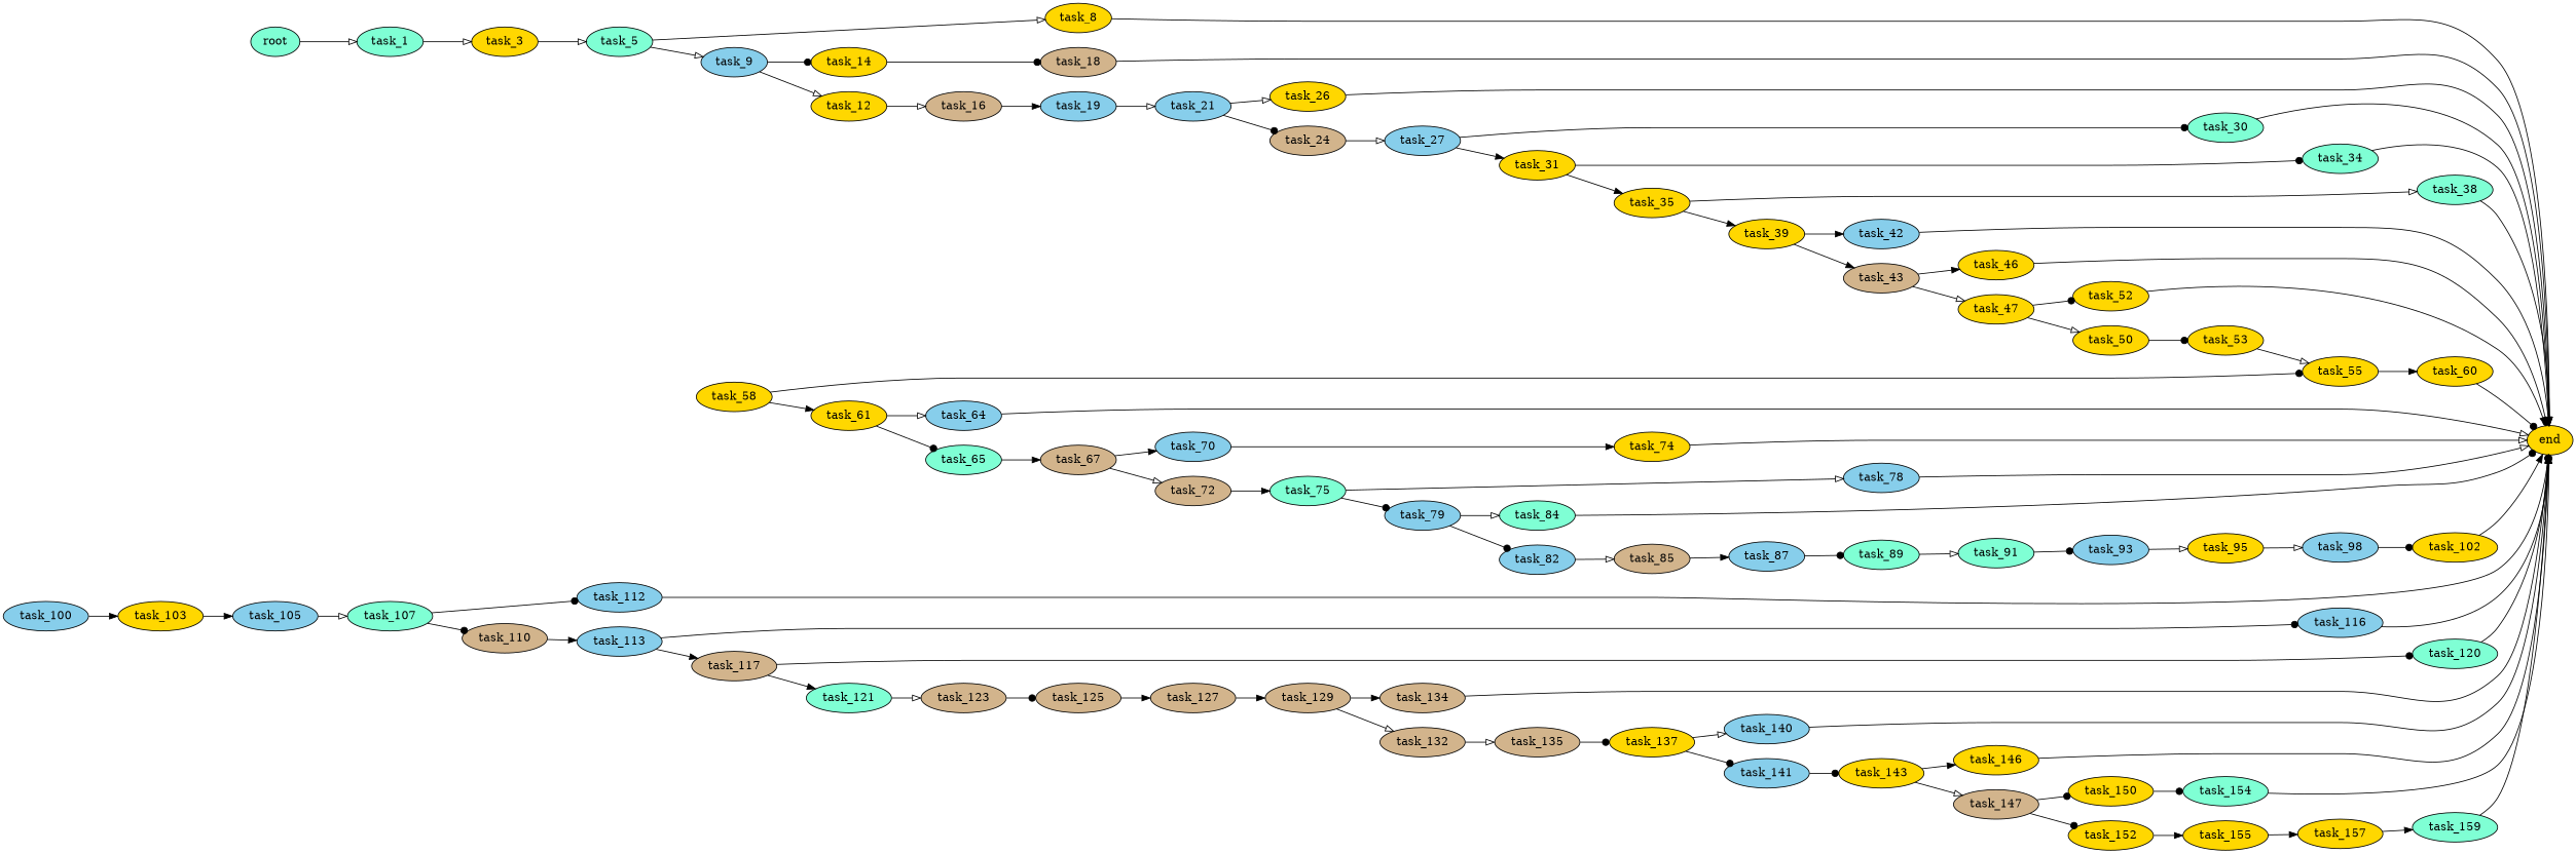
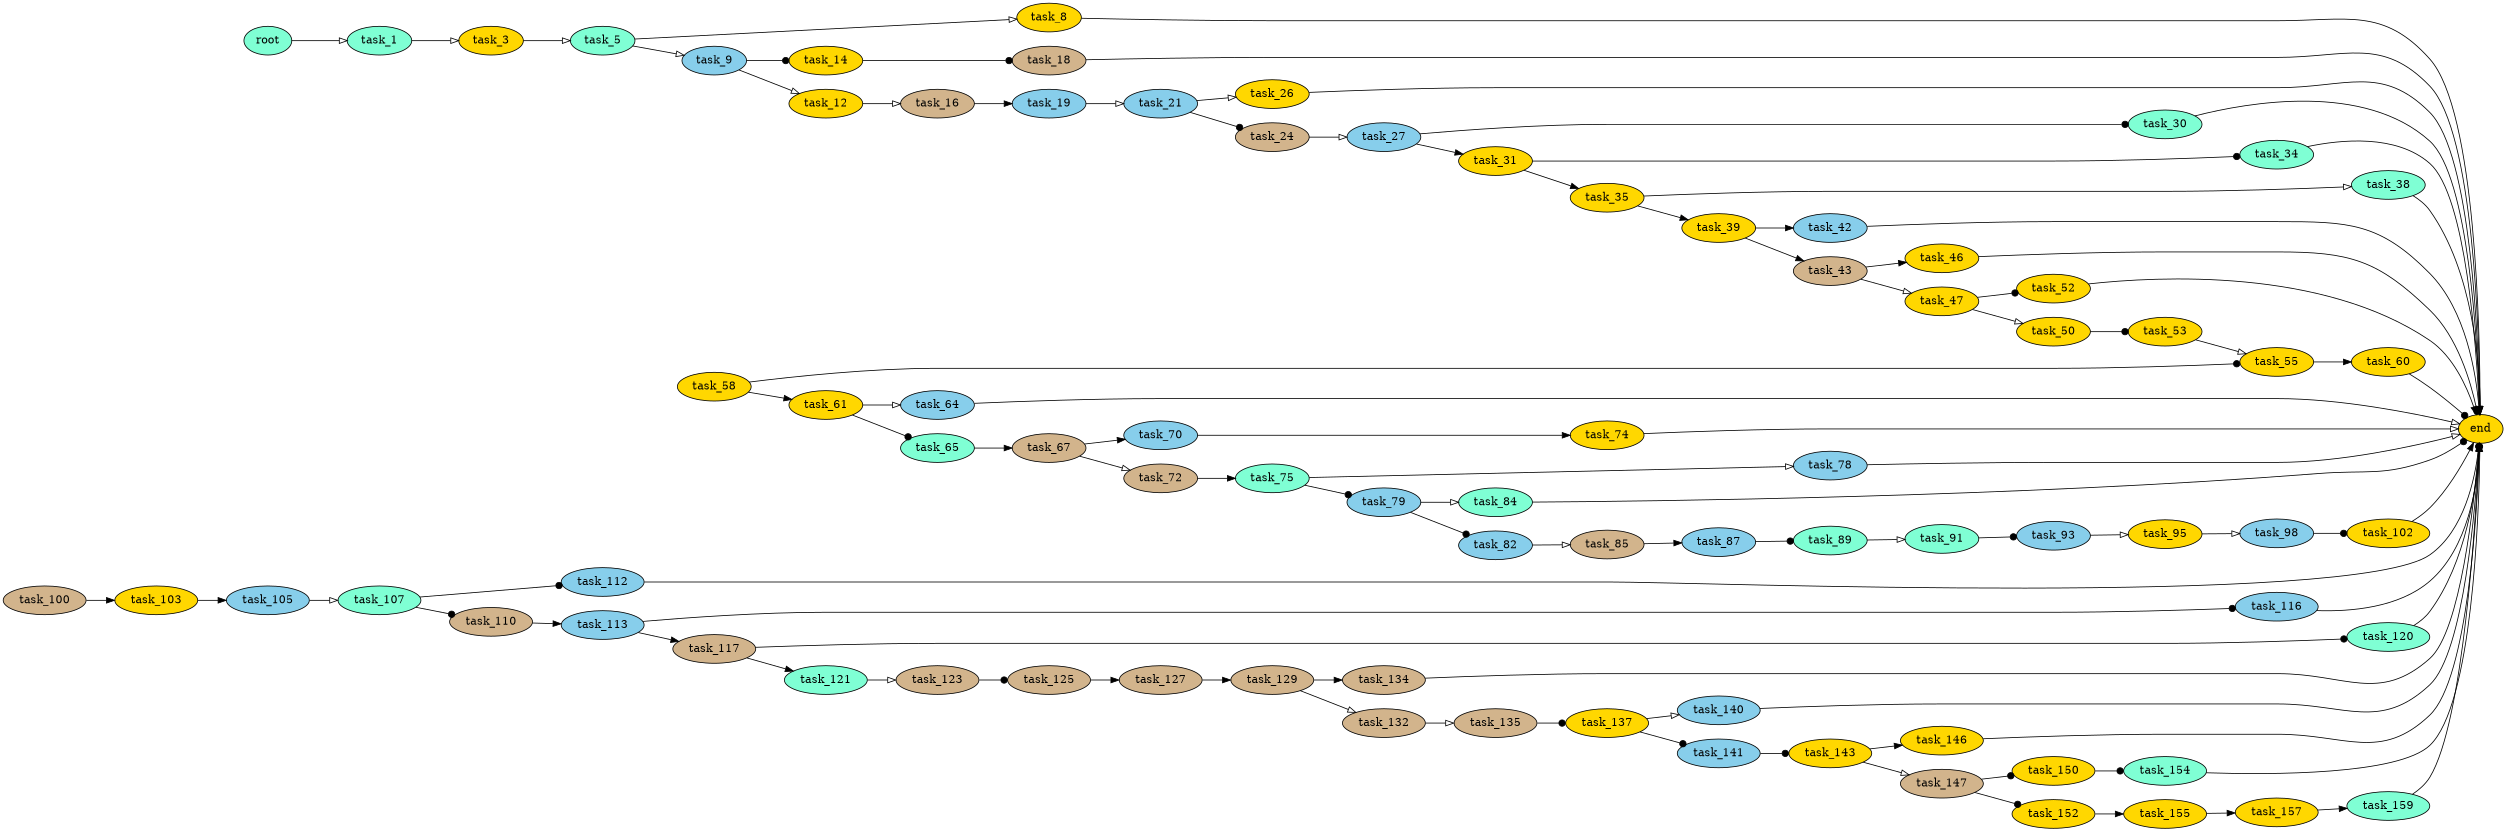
  digraph {
    rankdir=LR
    node [fillcolor=gold style=filled]
    edge [arrowhead=onormal]
    root [fillcolor=aquamarine]
    task_1 [fillcolor=aquamarine]
    task_3
    task_5 [fillcolor=aquamarine]
    task_8
    task_9 [fillcolor=skyblue]
    end
    task_12
    task_14
    task_16 [fillcolor=tan]
    task_18 [fillcolor=tan]
    task_19 [fillcolor=skyblue]
    task_21 [fillcolor=skyblue]
    task_24 [fillcolor=tan]
    task_26
    task_27 [fillcolor=skyblue]
    task_30 [fillcolor=aquamarine]
    task_31
    task_34 [fillcolor=aquamarine]
    task_35
    task_38 [fillcolor=aquamarine]
    task_39
    task_42 [fillcolor=skyblue]
    task_43 [fillcolor=tan]
    task_46
    task_47
    task_50
    task_52
    task_53
    task_55
    task_60
    task_58
    task_61
    task_64 [fillcolor=skyblue]
    task_65 [fillcolor=aquamarine]
    task_67 [fillcolor=tan]
    task_70 [fillcolor=skyblue]
    task_72 [fillcolor=tan]
    task_74
    task_75 [fillcolor=aquamarine]
    task_78 [fillcolor=skyblue]
    task_79 [fillcolor=skyblue]
    task_82 [fillcolor=skyblue]
    task_84 [fillcolor=aquamarine]
    task_85 [fillcolor=tan]
    task_87 [fillcolor=skyblue]
    task_89 [fillcolor=aquamarine]
    task_91 [fillcolor=aquamarine]
    task_93 [fillcolor=skyblue]
    task_95
    task_98 [fillcolor=skyblue]
    task_102
-   task_100 [fillcolor=skyblue]
+   task_100 [fillcolor=tan]
    task_103
    task_105 [fillcolor=skyblue]
    task_107 [fillcolor=aquamarine]
    task_110 [fillcolor=tan]
    task_112 [fillcolor=skyblue]
    task_113 [fillcolor=skyblue]
    task_116 [fillcolor=skyblue]
    task_117 [fillcolor=tan]
    task_120 [fillcolor=aquamarine]
    task_121 [fillcolor=aquamarine]
    task_123 [fillcolor=tan]
    task_125 [fillcolor=tan]
    task_127 [fillcolor=tan]
    task_129 [fillcolor=tan]
    task_132 [fillcolor=tan]
    task_134 [fillcolor=tan]
    task_135 [fillcolor=tan]
    task_137
    task_140 [fillcolor=skyblue]
    task_141 [fillcolor=skyblue]
    task_143
    task_146
    task_147 [fillcolor=tan]
    task_150
    task_152
    task_154 [fillcolor=aquamarine]
    task_155
    task_157
    task_159 [fillcolor=aquamarine]
    root -> task_1
    task_1 -> task_3
    task_3 -> task_5
    task_5 -> task_8
    task_5 -> task_9
    task_8 -> end
    task_9 -> task_12
    task_9 -> task_14 [arrowhead=dot]
    task_12 -> task_16
    task_14 -> task_18 [arrowhead=dot]
    task_16 -> task_19 [arrowhead=normal]
    task_18 -> end [arrowhead=normal]
    task_19 -> task_21
    task_21 -> task_24 [arrowhead=dot]
    task_21 -> task_26
    task_24 -> task_27
    task_26 -> end
    task_27 -> task_30 [arrowhead=dot]
    task_27 -> task_31 [arrowhead=normal]
    task_30 -> end
    task_31 -> task_34 [arrowhead=dot]
    task_31 -> task_35 [arrowhead=normal]
    task_34 -> end
    task_35 -> task_38
    task_35 -> task_39 [arrowhead=normal]
    task_38 -> end [arrowhead=normal]
    task_39 -> task_42 [arrowhead=normal]
    task_39 -> task_43 [arrowhead=normal]
    task_42 -> end
    task_43 -> task_46 [arrowhead=normal]
    task_43 -> task_47
    task_46 -> end [arrowhead=dot]
    task_47 -> task_50
    task_47 -> task_52 [arrowhead=dot]
    task_50 -> task_53 [arrowhead=dot]
    task_52 -> end [arrowhead=normal]
    task_53 -> task_55
    task_55 -> task_60 [arrowhead=normal]
    task_60 -> end [arrowhead=dot]
    task_58 -> task_55 [arrowhead=dot]
    task_58 -> task_61 [arrowhead=normal]
    task_61 -> task_64
    task_61 -> task_65 [arrowhead=dot]
    task_64 -> end
    task_65 -> task_67 [arrowhead=normal]
    task_67 -> task_70 [arrowhead=normal]
    task_67 -> task_72
    task_70 -> task_74 [arrowhead=normal]
    task_72 -> task_75 [arrowhead=normal]
    task_74 -> end
    task_75 -> task_78
    task_75 -> task_79 [arrowhead=dot]
    task_78 -> end
    task_79 -> task_82 [arrowhead=dot]
    task_79 -> task_84
    task_82 -> task_85
    task_84 -> end [arrowhead=dot]
    task_85 -> task_87 [arrowhead=normal]
    task_87 -> task_89 [arrowhead=dot]
    task_89 -> task_91
    task_91 -> task_93 [arrowhead=dot]
    task_93 -> task_95
    task_95 -> task_98
    task_98 -> task_102 [arrowhead=dot]
    task_102 -> end [arrowhead=normal]
    task_100 -> task_103 [arrowhead=normal]
    task_103 -> task_105 [arrowhead=normal]
    task_105 -> task_107
    task_107 -> task_110 [arrowhead=dot]
    task_107 -> task_112 [arrowhead=dot]
    task_110 -> task_113 [arrowhead=normal]
    task_112 -> end [arrowhead=dot]
    task_113 -> task_116 [arrowhead=dot]
    task_113 -> task_117 [arrowhead=normal]
    task_116 -> end [arrowhead=normal]
    task_117 -> task_120 [arrowhead=dot]
    task_117 -> task_121 [arrowhead=normal]
    task_120 -> end
    task_121 -> task_123
    task_123 -> task_125 [arrowhead=dot]
    task_125 -> task_127 [arrowhead=normal]
    task_127 -> task_129 [arrowhead=normal]
    task_129 -> task_132
    task_129 -> task_134 [arrowhead=normal]
    task_132 -> task_135
    task_134 -> end [arrowhead=normal]
    task_135 -> task_137 [arrowhead=dot]
    task_137 -> task_140
    task_137 -> task_141 [arrowhead=dot]
    task_140 -> end [arrowhead=dot]
    task_141 -> task_143 [arrowhead=dot]
    task_143 -> task_146 [arrowhead=normal]
    task_143 -> task_147
    task_146 -> end [arrowhead=dot]
    task_147 -> task_150 [arrowhead=dot]
    task_147 -> task_152 [arrowhead=dot]
    task_150 -> task_154 [arrowhead=dot]
    task_152 -> task_155 [arrowhead=normal]
    task_154 -> end [arrowhead=normal]
    task_155 -> task_157 [arrowhead=normal]
    task_157 -> task_159 [arrowhead=normal]
    task_159 -> end [arrowhead=normal]
  }
